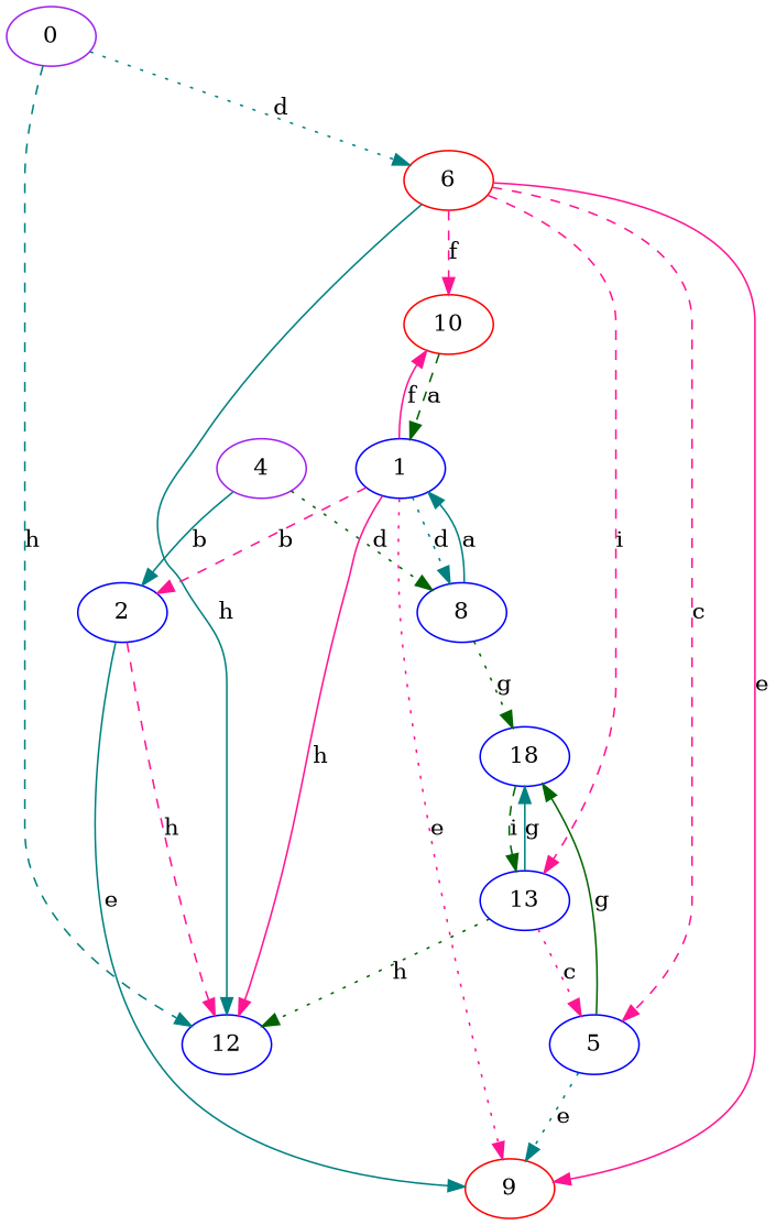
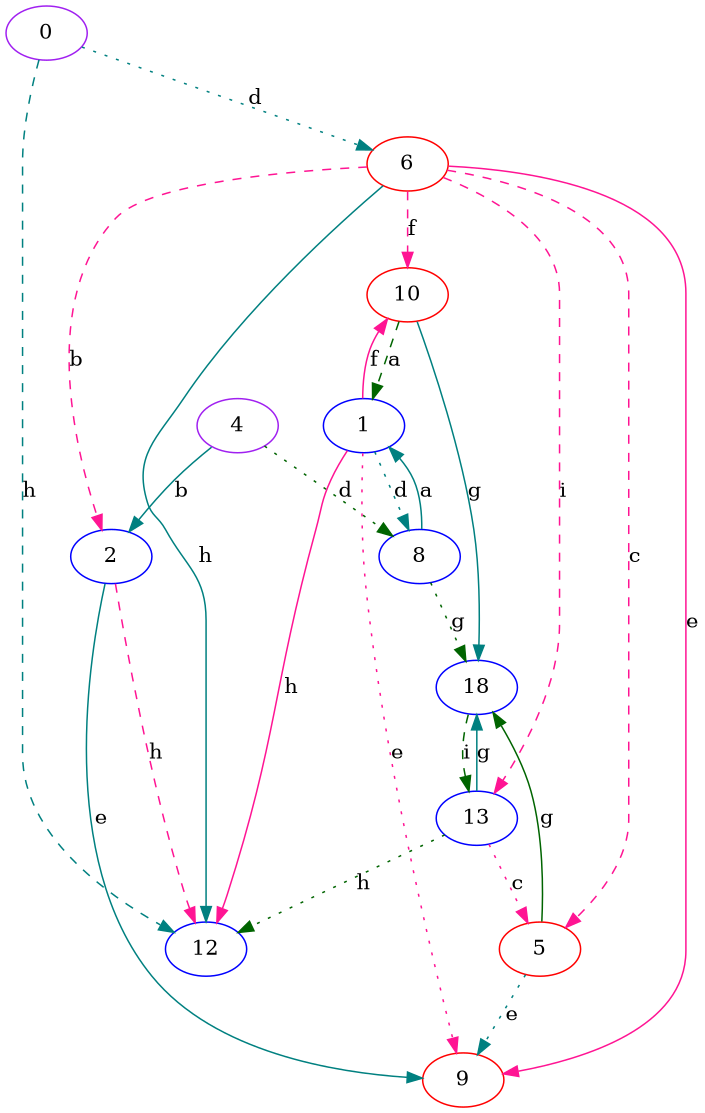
  strict digraph {
    node [color=blue]
    edge [color=teal style=solid]
    0 [color=purple]
    6 [color=red]
    12
    9 [color=red]
    10 [color=red]
    2
-   5
+   5 [color=red]
    13
    1
    8
    n11 [label=18]
    4 [color=purple]
    0 -> 6 [label=d style=dotted]
    0 -> 12 [label=h style=dashed]
    6 -> 12 [label=h]
    6 -> 9 [color=deeppink label=e]
    6 -> 10 [color=deeppink label=f style=dashed]
-   1 -> 2 [color=deeppink label=b style=dashed]
+   6 -> 2 [color=deeppink label=b style=dashed]
    6 -> 5 [color=deeppink label=c style=dashed]
    6 -> 13 [color=deeppink label=i style=dashed]
    10 -> 1 [color=darkgreen label=a style=dashed]
+   10 -> n11 [label=g]
    2 -> 12 [color=deeppink label=h style=dashed]
    2 -> 9 [label=e]
    5 -> 9 [label=e style=dotted]
    5 -> n11 [color=darkgreen label=g]
    13 -> 12 [color=darkgreen label=h style=dotted]
    13 -> 5 [color=deeppink label=c style=dotted]
    13 -> n11 [label=g]
    1 -> 12 [color=deeppink label=h]
    1 -> 9 [color=deeppink label=e style=dotted]
    1 -> 10 [color=deeppink label=f]
    1 -> 8 [label=d style=dotted]
    8 -> 1 [label=a]
    8 -> n11 [color=darkgreen label=g style=dotted]
    n11 -> 13 [color=darkgreen label=i style=dashed]
    4 -> 2 [label=b]
    4 -> 8 [color=darkgreen label=d style=dotted]
  }
